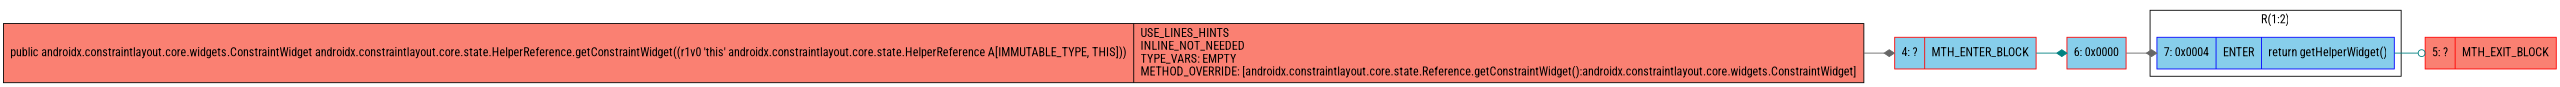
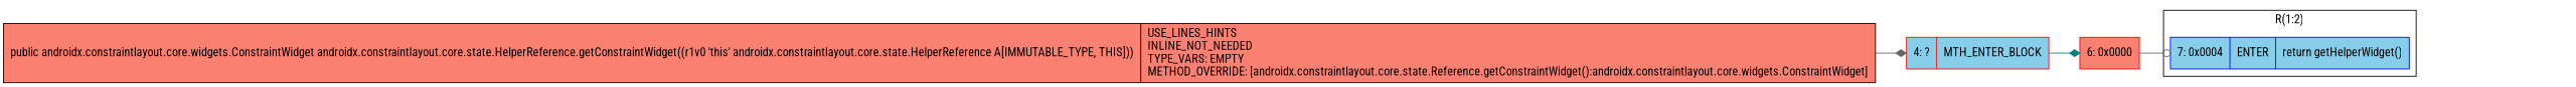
  digraph {
    fontname="Roboto Condensed"
    rankdir=LR
    node [color=red fillcolor=salmon fontname="Roboto Condensed" shape=record style=filled]
    edge [arrowhead=odot color=teal fontname="Roboto Condensed"]
    n1 [color=blue fillcolor=skyblue label="{7\:\ 0x0004|ENTER\l|return getHelperWidget()\l}"]
-   n2 [label="{5\:\ ?|MTH_EXIT_BLOCK\l}"]
    n3 [fillcolor=skyblue label="{4\:\ ?|MTH_ENTER_BLOCK\l}"]
-   n4 [fillcolor=skyblue label="{6\:\ 0x0000}"]
+   n4 [label="{6\:\ 0x0000}"]
    n5 [label="{public androidx.constraintlayout.core.widgets.ConstraintWidget androidx.constraintlayout.core.state.HelperReference.getConstraintWidget((r1v0 'this' androidx.constraintlayout.core.state.HelperReference A[IMMUTABLE_TYPE, THIS]))  | USE_LINES_HINTS\lINLINE_NOT_NEEDED\lTYPE_VARS: EMPTY\lMETHOD_OVERRIDE: [androidx.constraintlayout.core.state.Reference.getConstraintWidget():androidx.constraintlayout.core.widgets.ConstraintWidget]\l}" color=""]
    subgraph cluster_1 {
      label="R(1:2)"
      n1
    }
-   n1 -> n2
    n3 -> n4 [arrowhead=diamond]
-   n4 -> n1 [arrowhead=diamond color=gray40]
+   n4 -> n1 [color=gray40]
    n5 -> n3 [arrowhead=diamond color=gray40]
  }
